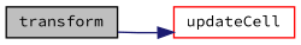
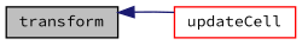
  digraph {
    rankdir=LR
    fontname="Source Code Pro"
    node [fontname="Source Code Pro" fontsize=10 shape=record]
    n1 [color=black fillcolor=grey75 fontcolor=black height=0.2 label=transform style=filled width=0.4]
    n2 [color=red height=0.2 label=updateCell width=0.4]
-   n1 -> n2 [color=midnightblue fontname="Source Code Pro" fontsize=10 labelfontname=Helvetica labelfontsize=10 style=solid]
+   n2 -> n1 [color=midnightblue fontname="Source Code Pro" fontsize=10 labelfontname=Helvetica labelfontsize=10 style=solid]
  }
